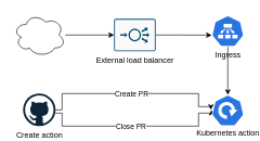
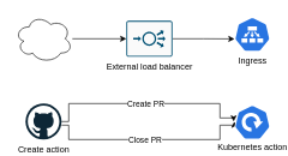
  <mxCell id="0" />
  <mxCell id="1" parent="0" />
  <mxCell id="2" style="edgeStyle=orthogonalEdgeStyle;rounded=0;orthogonalLoop=1;jettySize=auto;html=1;entryX=-0.02;entryY=0.479;entryDx=0;entryDy=0;entryPerimeter=0;exitX=1;exitY=0.5;exitDx=0;exitDy=0;exitPerimeter=0;" edge="1" parent="1" source="6" target="7"><mxGeometry relative="1" as="geometry"><mxPoint x="135" y="153" as="sourcePoint" /><Array as="points"><mxPoint x="95" y="168" /><mxPoint x="95" y="143" /><mxPoint x="305" y="143" /><mxPoint x="305" y="163" /><mxPoint x="324" y="163" /></Array></mxGeometry></mxCell>
  <mxCell id="3" value="Create PR" style="edgeLabel;html=1;align=center;verticalAlign=middle;resizable=0;points=[];" vertex="1" connectable="0" parent="2"><mxGeometry x="0.163" y="1" relative="1" as="geometry"><mxPoint x="-26.24" y="1" as="offset" /></mxGeometry></mxCell>
  <mxCell id="4" style="edgeStyle=orthogonalEdgeStyle;rounded=0;orthogonalLoop=1;jettySize=auto;html=1;" edge="1" parent="1" source="6"><mxGeometry relative="1" as="geometry"><mxPoint x="325" y="168" as="targetPoint" /><mxPoint x="95" y="173" as="sourcePoint" /><Array as="points"><mxPoint x="95" y="173" /><mxPoint x="95" y="193" /><mxPoint x="305" y="193" /><mxPoint x="305" y="173" /><mxPoint x="325" y="173" /></Array></mxGeometry></mxCell>
  <mxCell id="5" value="Close PR" style="edgeLabel;html=1;align=center;verticalAlign=middle;resizable=0;points=[];" vertex="1" connectable="0" parent="4"><mxGeometry x="-0.132" y="1" relative="1" as="geometry"><mxPoint x="11.55" y="1" as="offset" /></mxGeometry></mxCell>
  <mxCell id="6" value="Create action" style="dashed=0;outlineConnect=0;html=1;align=center;labelPosition=center;verticalLabelPosition=bottom;verticalAlign=top;shape=mxgraph.weblogos.github" vertex="1" parent="1"><mxGeometry x="35" y="143" width="50" height="50" as="geometry" /></mxCell>
  <mxCell id="7" value="Kubernetes action" style="html=1;dashed=0;whitespace=wrap;fillColor=#2875E2;strokeColor=#ffffff;points=[[0.005,0.63,0],[0.1,0.2,0],[0.9,0.2,0],[0.5,0,0],[0.995,0.63,0],[0.72,0.99,0],[0.5,1,0],[0.28,0.99,0]];shape=mxgraph.kubernetes.icon;prIcon=deploy;spacingTop=70;" vertex="1" parent="1"><mxGeometry x="325" y="145" width="50" height="48" as="geometry" /></mxCell>
- <mxCell id="8" style="edgeStyle=orthogonalEdgeStyle;rounded=0;orthogonalLoop=1;jettySize=auto;html=1;entryX=0.5;entryY=0;entryDx=0;entryDy=0;entryPerimeter=0;" edge="1" parent="1" source="9" target="7"><mxGeometry relative="1" as="geometry" /></mxCell>
  <mxCell id="9" value="&lt;p style=&quot;line-height: 150%&quot;&gt;Ingress&lt;/p&gt;" style="html=1;dashed=0;whitespace=wrap;fillColor=#2875E2;strokeColor=#ffffff;points=[[0.005,0.63,0],[0.1,0.2,0],[0.9,0.2,0],[0.5,0,0],[0.995,0.63,0],[0.72,0.99,0],[0.5,1,0],[0.28,0.99,0]];shape=mxgraph.kubernetes.icon;prIcon=ep;spacingTop=72;" vertex="1" parent="1"><mxGeometry x="325" y="23" width="50" height="48" as="geometry" /></mxCell>
  <mxCell id="10" style="edgeStyle=orthogonalEdgeStyle;rounded=0;orthogonalLoop=1;jettySize=auto;html=1;entryX=0.005;entryY=0.63;entryDx=0;entryDy=0;entryPerimeter=0;" edge="1" parent="1" source="11" target="9"><mxGeometry relative="1" as="geometry" /></mxCell>
  <mxCell id="11" value="&lt;div&gt;External load balancer&lt;/div&gt;" style="points=[[0.015,0.015,0],[0.985,0.015,0],[0.985,0.985,0],[0.015,0.985,0],[0.25,0,0],[0.5,0,0],[0.75,0,0],[1,0.25,0],[1,0.5,0],[1,0.75,0],[0.75,1,0],[0.5,1,0],[0.25,1,0],[0,0.75,0],[0,0.5,0],[0,0.25,0]];verticalLabelPosition=bottom;html=1;verticalAlign=top;aspect=fixed;align=center;pointerEvents=1;shape=mxgraph.cisco19.rect;prIcon=load_balancer;fillColor=#FAFAFA;strokeColor=#005073;" vertex="1" parent="1"><mxGeometry x="175" y="28" width="64" height="50" as="geometry" /></mxCell>
  <mxCell id="12" style="edgeStyle=orthogonalEdgeStyle;rounded=0;orthogonalLoop=1;jettySize=auto;html=1;entryX=0;entryY=0.5;entryDx=0;entryDy=0;entryPerimeter=0;" edge="1" parent="1" source="13" target="11"><mxGeometry relative="1" as="geometry" /></mxCell>
  <mxCell id="13" value="" style="ellipse;shape=cloud;whiteSpace=wrap;html=1;" vertex="1" parent="1"><mxGeometry x="20" y="20" width="80" height="66" as="geometry" /></mxCell>
